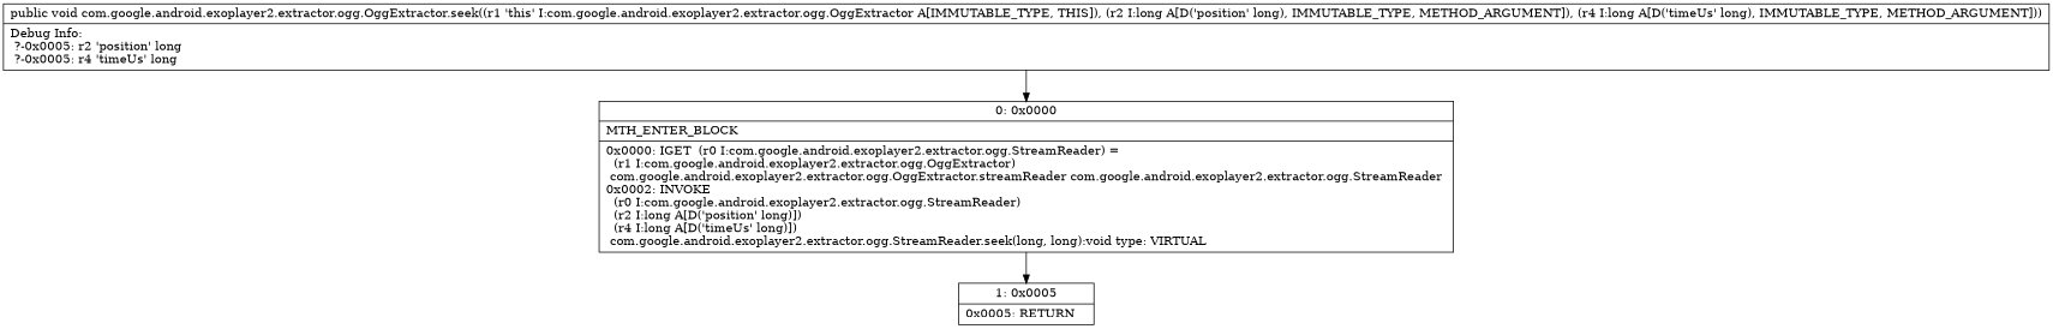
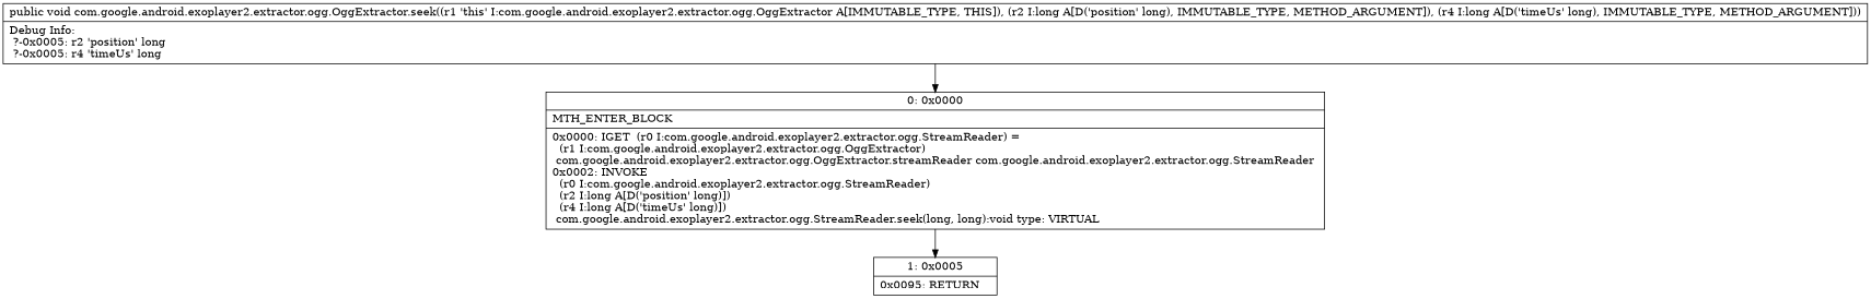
  digraph {
    node [shape=record]
    n1 [label="{0\:\ 0x0000|MTH_ENTER_BLOCK\l|0x0000: IGET  (r0 I:com.google.android.exoplayer2.extractor.ogg.StreamReader) = \l  (r1 I:com.google.android.exoplayer2.extractor.ogg.OggExtractor)\l com.google.android.exoplayer2.extractor.ogg.OggExtractor.streamReader com.google.android.exoplayer2.extractor.ogg.StreamReader \l0x0002: INVOKE  \l  (r0 I:com.google.android.exoplayer2.extractor.ogg.StreamReader)\l  (r2 I:long A[D('position' long)])\l  (r4 I:long A[D('timeUs' long)])\l com.google.android.exoplayer2.extractor.ogg.StreamReader.seek(long, long):void type: VIRTUAL \l}"]
-   n2 [label="{1\:\ 0x0005|0x0005: RETURN   \l}"]
+   n2 [label="{1\:\ 0x0005|0x0095: RETURN   \l}"]
    n3 [label="{public void com.google.android.exoplayer2.extractor.ogg.OggExtractor.seek((r1 'this' I:com.google.android.exoplayer2.extractor.ogg.OggExtractor A[IMMUTABLE_TYPE, THIS]), (r2 I:long A[D('position' long), IMMUTABLE_TYPE, METHOD_ARGUMENT]), (r4 I:long A[D('timeUs' long), IMMUTABLE_TYPE, METHOD_ARGUMENT]))  | Debug Info:\l  ?\-0x0005: r2 'position' long\l  ?\-0x0005: r4 'timeUs' long\l}"]
    n1 -> n2
    n3 -> n1
  }
